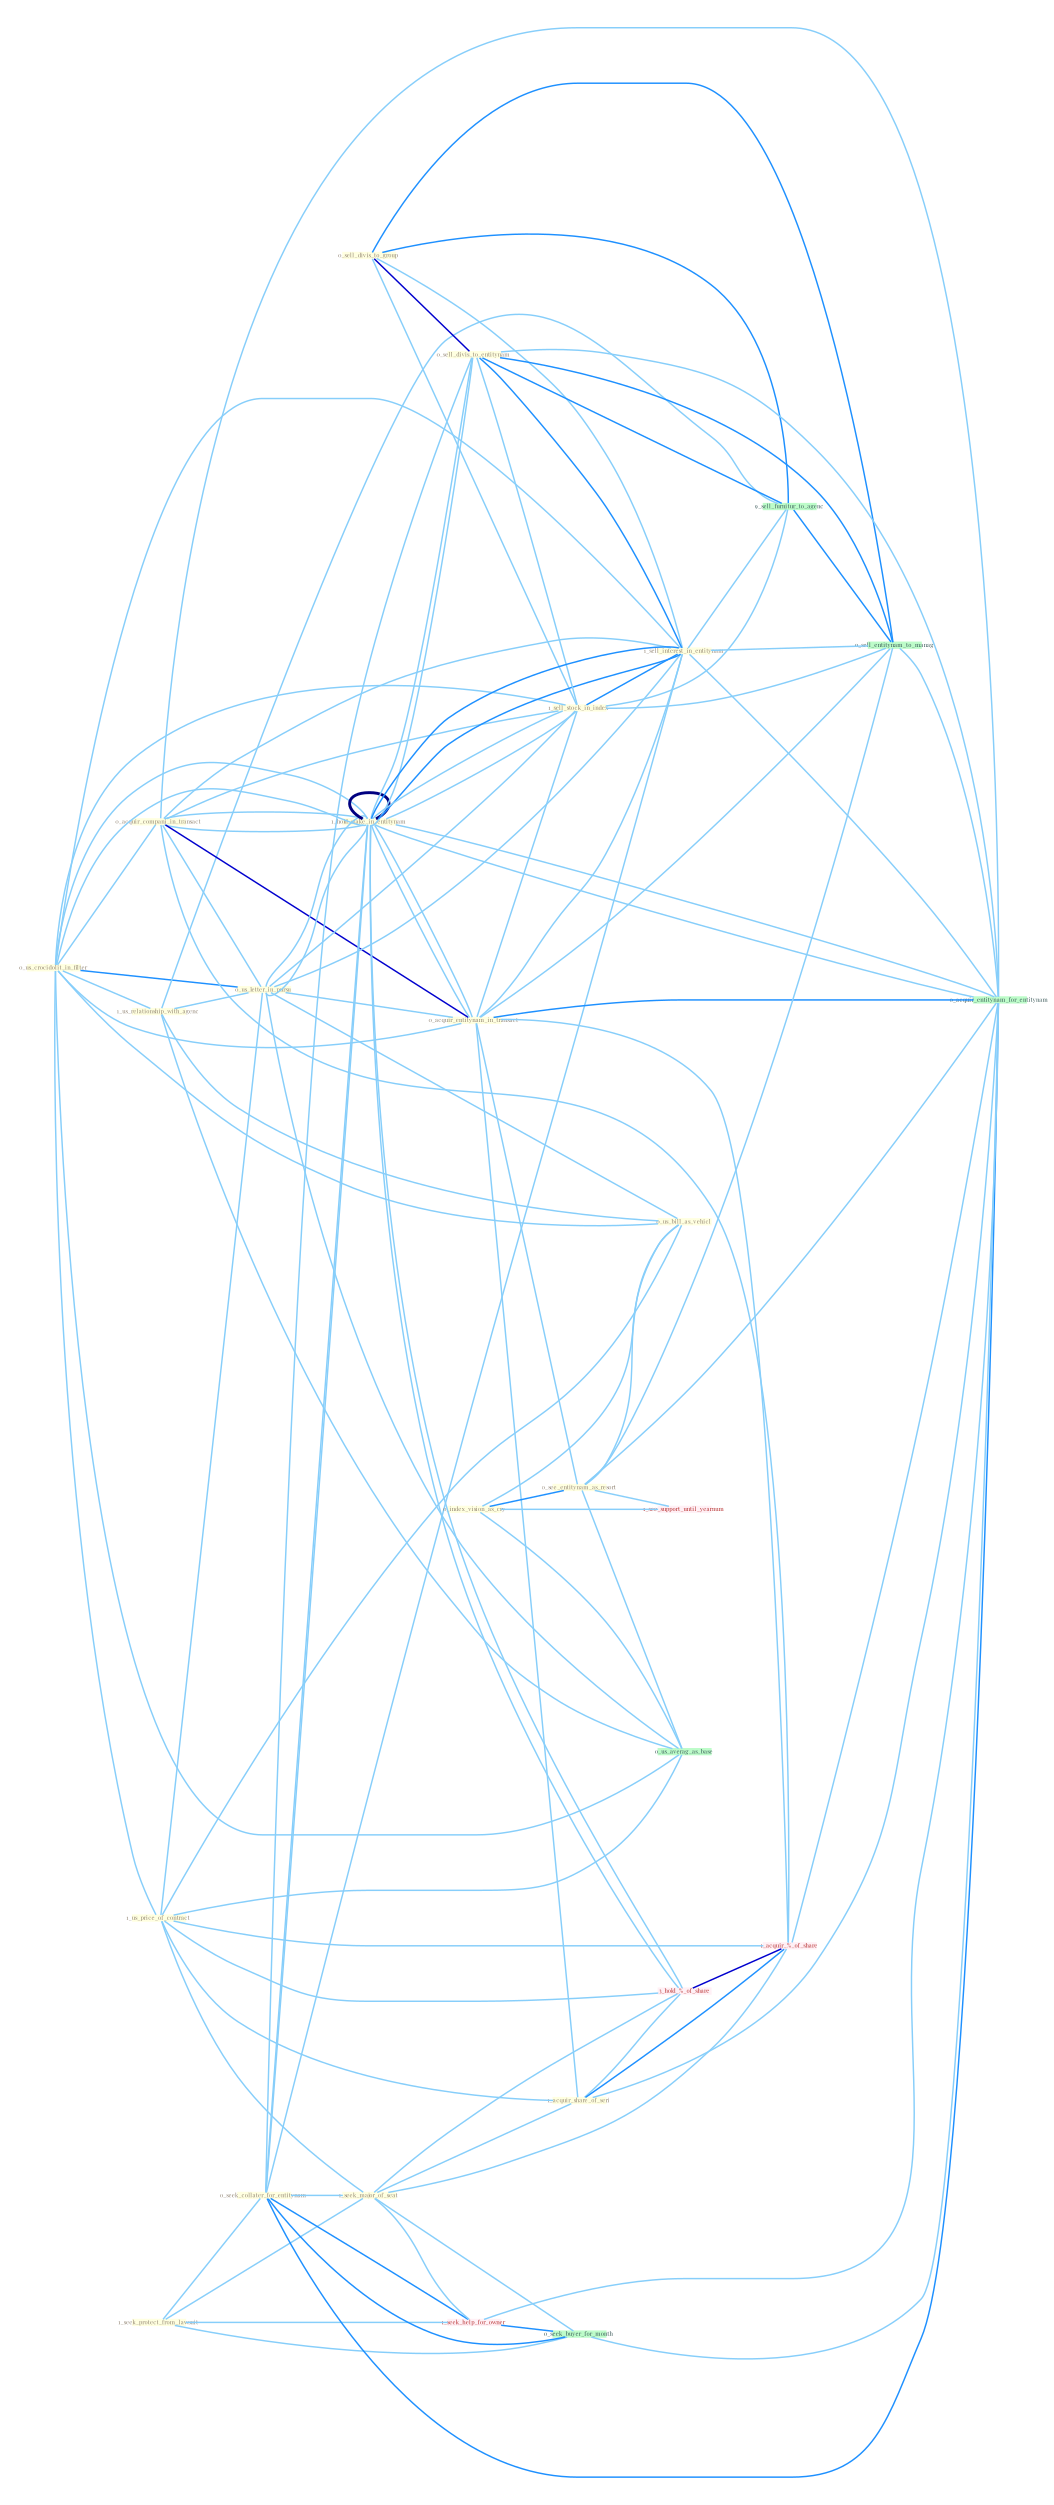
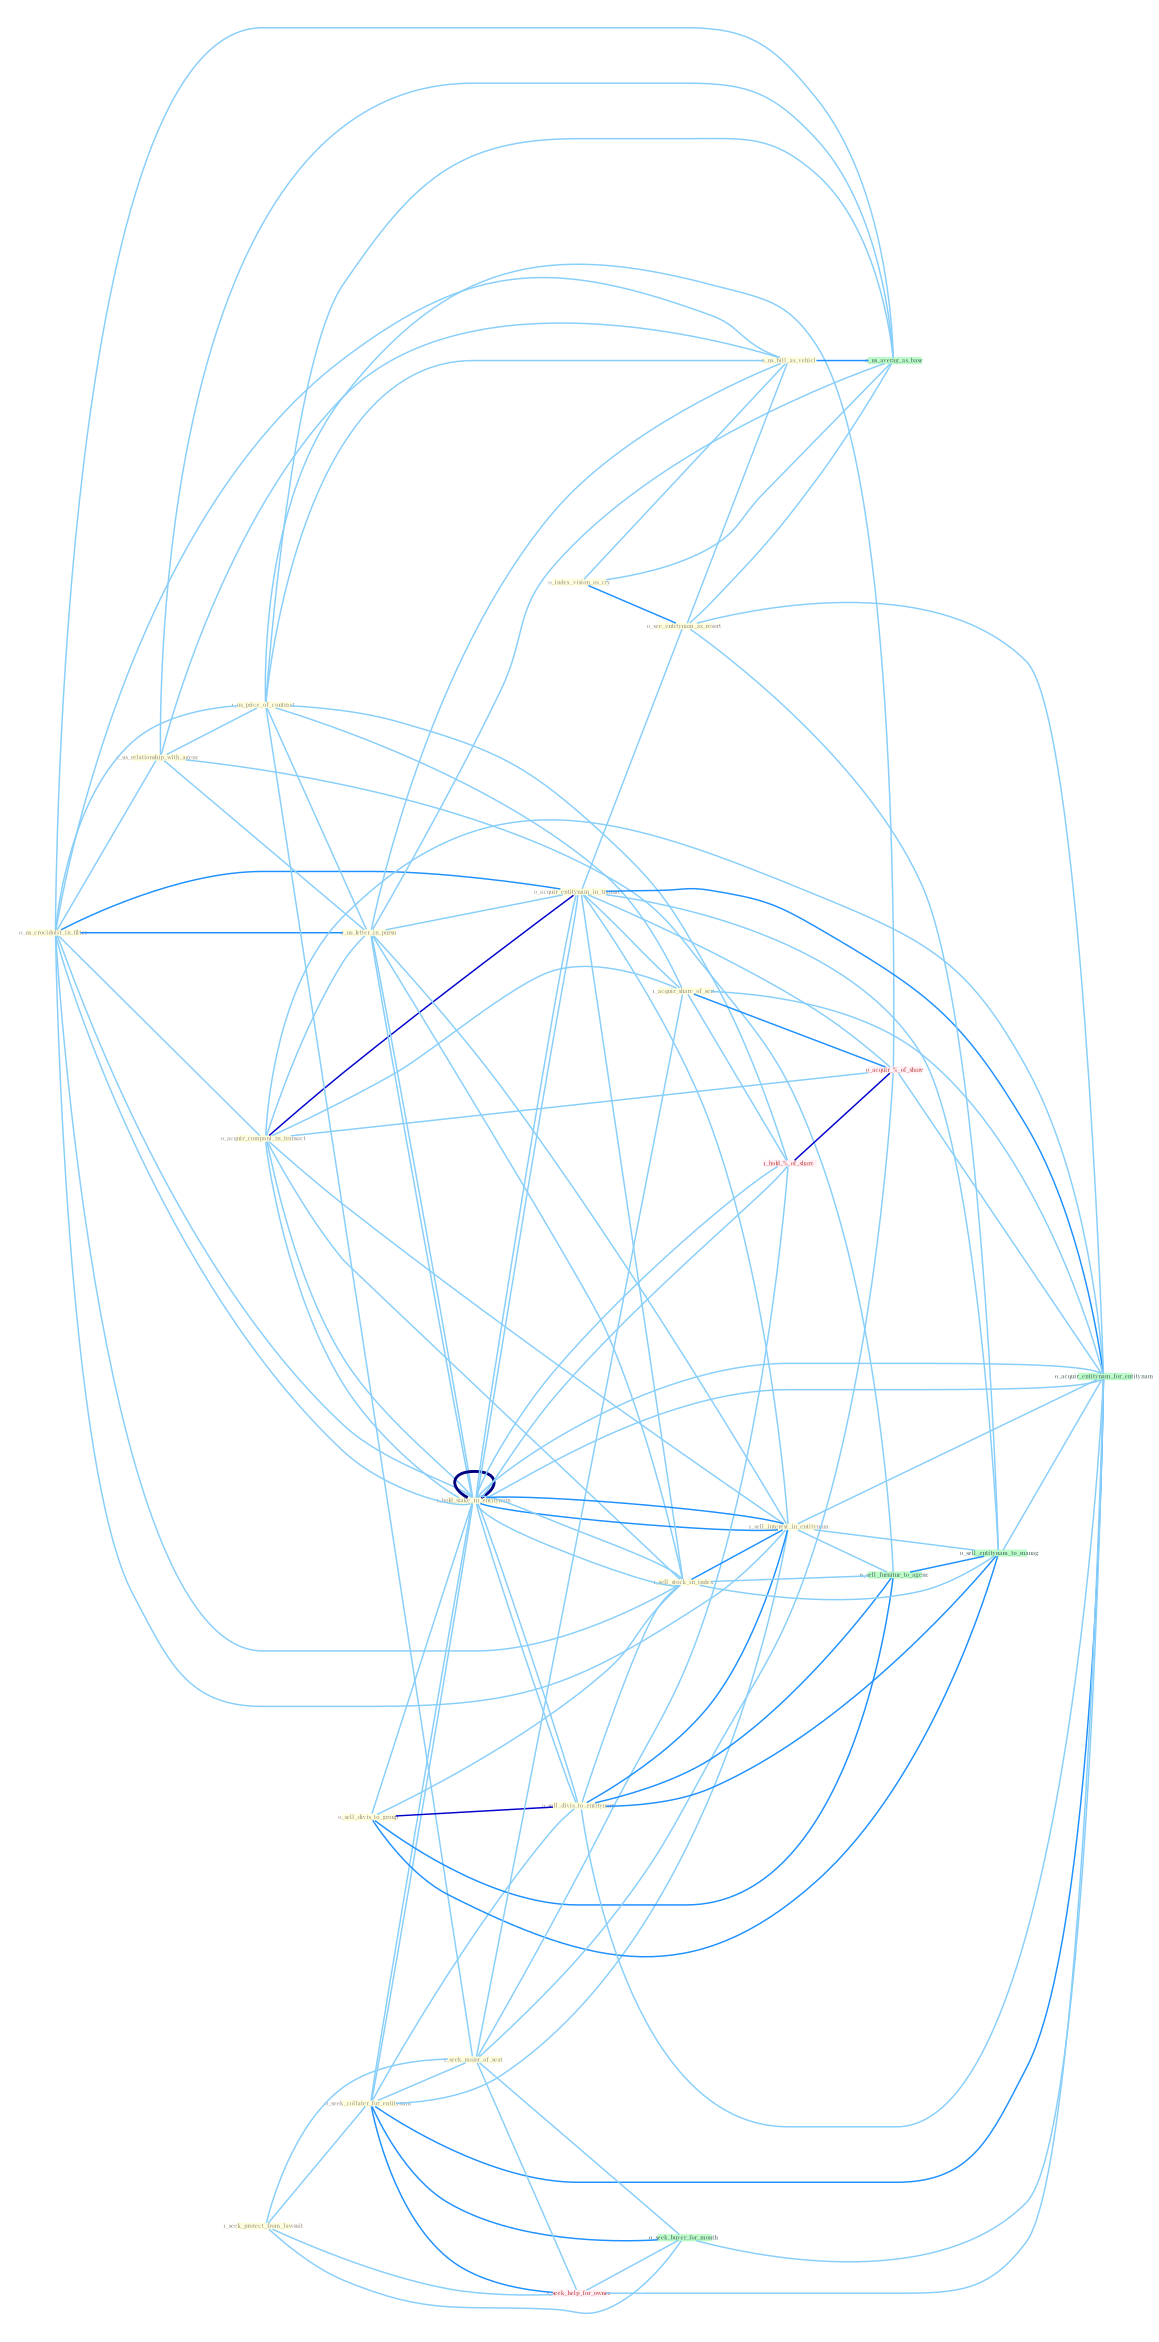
  graph {
    fontname="Playfair Display"
    rankdir=LR
    node [color="#ffffe0" fixedsize=true fontcolor="#8b7d6b" fontname="Playfair Display" fontsize=4 shape=polygon style=filled]
    edge [color="#87cefa" fontname="Playfair Display" w=1]
    "0_us_crocidolit_in_filter " [height=.06 width=.5]
    "1_seek_protect_from_lawsuit " [height=.06 width=.5]
    "1_us_relationship_with_agenc " [height=.06 width=.5]
    "0_acquir_compani_in_transact " [height=.06 width=.5]
    "1_us_price_of_contract " [height=.06 width=.5]
    "0_seek_collater_for_entitynam " [height=.06 width=.5]
    "0_sell_divis_to_group " [height=.06 width=.5]
    "0_us_letter_in_pursu " [height=.06 width=.5]
    "1_hold_stake_in_entitynam " [height=.06 width=.5]
    "0_acquir_entitynam_in_transact " [height=.06 width=.5]
    "1_seek_major_of_seat " [height=.06 width=.5]
    "1_acquir_share_of_seri " [height=.06 width=.5]
    n13 [height=.06 label="0_index_vision_as_cry" width=.5]
    "0_see_entitynam_as_resort " [height=.06 width=.5]
    "0_sell_divis_to_entitynam " [height=.06 width=.5]
    "0_us_bill_as_vehicl " [height=.06 width=.5]
    "1_sell_stock_in_index " [height=.06 width=.5]
    "1_sell_interest_in_entitynam " [height=.06 width=.5]
-   "1_hold_%_of_share " [color="#fff0f5" fontcolor="#b22222" height=.06 width=.5 label="3_hold_%_of_share"]
+   "1_hold_%_of_share " [color="#fff0f5" fontcolor="#b22222" height=.06 width=.5]
    "1_seek_help_for_owner " [color="#fff0f5" fontcolor="#b22222" height=.06 width=.5]
-   "1_acquir_%_of_share " [color="#fff0f5" fontcolor="#b22222" height=.06 width=.5]
-   "1_see_support_until_yearnum " [color="#fff0f5" fontcolor="#b22222" height=.06 width=.5]
+   "1_acquir_%_of_share " [color="#fff0f5" fontcolor="#b22222" height=.06 width=.5 label="0_acquir_%_of_share"]
    "0_us_averag_as_base " [color="#BDFCC9" fontcolor="#2f4f4f" height=.06 width=.5]
    "0_seek_buyer_for_month " [color="#BDFCC9" fontcolor="#2f4f4f" height=.06 width=.5]
    n25 [color="#BDFCC9" fontcolor="#2f4f4f" height=.06 label="9_sell_furnitur_to_agenc" width=.5]
    "0_acquir_entitynam_for_entitynam " [color="#BDFCC9" fontcolor="#2f4f4f" height=.06 width=.5]
    "0_sell_entitynam_to_manag " [color="#BDFCC9" fontcolor="#2f4f4f" height=.06 width=.5]
    subgraph sub_1 {
      "0_us_crocidolit_in_filter "
      "1_seek_protect_from_lawsuit "
      "1_us_relationship_with_agenc "
      "0_acquir_compani_in_transact "
      "1_us_price_of_contract "
      "0_seek_collater_for_entitynam "
      "0_sell_divis_to_group "
      "0_us_letter_in_pursu "
      "1_hold_stake_in_entitynam "
      "0_acquir_entitynam_in_transact "
      "1_seek_major_of_seat "
      "1_acquir_share_of_seri "
      n13
      "0_see_entitynam_as_resort "
      "0_sell_divis_to_entitynam "
      "0_us_bill_as_vehicl "
      "1_sell_stock_in_index "
      "1_sell_interest_in_entitynam "
    }
    subgraph sub_2 {
      "1_hold_stake_in_entitynam "
      "1_hold_%_of_share "
      "1_seek_help_for_owner "
      "1_acquir_%_of_share "
-     "1_see_support_until_yearnum "
    }
    "0_us_crocidolit_in_filter " -- "1_us_relationship_with_agenc "
    "0_us_crocidolit_in_filter " -- "0_acquir_compani_in_transact "
    "0_us_crocidolit_in_filter " -- "1_us_price_of_contract "
    "0_us_crocidolit_in_filter " -- "0_us_letter_in_pursu " [color="#1e90ff" w=2]
    "0_us_crocidolit_in_filter " -- "1_hold_stake_in_entitynam "
    "0_us_crocidolit_in_filter " -- "1_hold_stake_in_entitynam "
-   "0_us_crocidolit_in_filter " -- "0_acquir_entitynam_in_transact "
+   "0_us_crocidolit_in_filter " -- "0_acquir_entitynam_in_transact " [color="#1e90ff"]
    "0_us_crocidolit_in_filter " -- "0_us_bill_as_vehicl "
    "0_us_crocidolit_in_filter " -- "1_sell_stock_in_index "
    "0_us_crocidolit_in_filter " -- "1_sell_interest_in_entitynam "
    "0_us_crocidolit_in_filter " -- "0_us_averag_as_base "
    "1_seek_protect_from_lawsuit " -- "0_seek_collater_for_entitynam "
    "1_seek_protect_from_lawsuit " -- "1_seek_major_of_seat "
    "1_seek_protect_from_lawsuit " -- "1_seek_help_for_owner "
    "1_seek_protect_from_lawsuit " -- "0_seek_buyer_for_month "
+   "1_us_relationship_with_agenc " -- "1_us_price_of_contract "
    "1_us_relationship_with_agenc " -- "0_us_letter_in_pursu "
    "1_us_relationship_with_agenc " -- "0_us_bill_as_vehicl "
    "1_us_relationship_with_agenc " -- "0_us_averag_as_base "
    "1_us_relationship_with_agenc " -- n25
    "0_acquir_compani_in_transact " -- "0_us_letter_in_pursu "
    "0_acquir_compani_in_transact " -- "1_hold_stake_in_entitynam "
    "0_acquir_compani_in_transact " -- "1_hold_stake_in_entitynam "
    "0_acquir_compani_in_transact " -- "0_acquir_entitynam_in_transact " [color="#0000cd" w=3]
+   "0_acquir_compani_in_transact " -- "1_acquir_share_of_seri "
    "0_acquir_compani_in_transact " -- "1_sell_stock_in_index "
    "0_acquir_compani_in_transact " -- "1_sell_interest_in_entitynam "
    "0_acquir_compani_in_transact " -- "1_acquir_%_of_share "
    "0_acquir_compani_in_transact " -- "0_acquir_entitynam_for_entitynam "
    "1_us_price_of_contract " -- "0_us_letter_in_pursu "
    "1_us_price_of_contract " -- "1_seek_major_of_seat "
    "1_us_price_of_contract " -- "1_acquir_share_of_seri "
    "1_us_price_of_contract " -- "0_us_bill_as_vehicl "
    "1_us_price_of_contract " -- "1_hold_%_of_share "
    "1_us_price_of_contract " -- "1_acquir_%_of_share "
    "1_us_price_of_contract " -- "0_us_averag_as_base "
    "0_seek_collater_for_entitynam " -- "1_hold_stake_in_entitynam "
    "0_seek_collater_for_entitynam " -- "1_hold_stake_in_entitynam "
    "0_seek_collater_for_entitynam " -- "1_seek_major_of_seat "
    "0_seek_collater_for_entitynam " -- "0_sell_divis_to_entitynam "
    "0_seek_collater_for_entitynam " -- "1_sell_interest_in_entitynam "
    "0_seek_collater_for_entitynam " -- "1_seek_help_for_owner " [color="#1e90ff" w=2]
    "0_seek_collater_for_entitynam " -- "0_seek_buyer_for_month " [color="#1e90ff" w=2]
    "0_seek_collater_for_entitynam " -- "0_acquir_entitynam_for_entitynam " [color="#1e90ff" w=2]
    "0_sell_divis_to_group " -- "0_sell_divis_to_entitynam " [color="#0000cd" w=3]
    "0_sell_divis_to_group " -- "1_sell_stock_in_index "
-   "0_sell_divis_to_group " -- "1_sell_interest_in_entitynam "
+   "0_sell_divis_to_group " -- "1_hold_stake_in_entitynam "
    "0_sell_divis_to_group " -- n25 [color="#1e90ff" w=2]
    "0_sell_divis_to_group " -- "0_sell_entitynam_to_manag " [color="#1e90ff" w=2]
    "0_us_letter_in_pursu " -- "1_hold_stake_in_entitynam "
    "0_us_letter_in_pursu " -- "1_hold_stake_in_entitynam "
    "0_us_letter_in_pursu " -- "0_acquir_entitynam_in_transact "
    "0_us_letter_in_pursu " -- "0_us_bill_as_vehicl "
    "0_us_letter_in_pursu " -- "1_sell_stock_in_index "
    "0_us_letter_in_pursu " -- "1_sell_interest_in_entitynam "
    "0_us_letter_in_pursu " -- "0_us_averag_as_base "
    "1_hold_stake_in_entitynam " -- "1_hold_stake_in_entitynam " [color="#000080" style=bold w=4]
    "1_hold_stake_in_entitynam " -- "0_acquir_entitynam_in_transact "
    "1_hold_stake_in_entitynam " -- "0_sell_divis_to_entitynam "
    "1_hold_stake_in_entitynam " -- "1_sell_stock_in_index "
    "1_hold_stake_in_entitynam " -- "1_sell_interest_in_entitynam " [color="#1e90ff" w=2]
    "1_hold_stake_in_entitynam " -- "1_hold_%_of_share "
    "1_hold_stake_in_entitynam " -- "0_acquir_entitynam_for_entitynam "
    "1_hold_stake_in_entitynam " -- "0_acquir_entitynam_for_entitynam "
    "0_acquir_entitynam_in_transact " -- "1_hold_stake_in_entitynam "
    "0_acquir_entitynam_in_transact " -- "1_acquir_share_of_seri "
    "0_acquir_entitynam_in_transact " -- "0_see_entitynam_as_resort "
    "0_acquir_entitynam_in_transact " -- "1_sell_stock_in_index "
    "0_acquir_entitynam_in_transact " -- "1_sell_interest_in_entitynam "
    "0_acquir_entitynam_in_transact " -- "1_acquir_%_of_share "
    "0_acquir_entitynam_in_transact " -- "0_acquir_entitynam_for_entitynam " [color="#1e90ff" w=2]
    "0_acquir_entitynam_in_transact " -- "0_sell_entitynam_to_manag "
    "1_seek_major_of_seat " -- "1_acquir_share_of_seri "
    "1_seek_major_of_seat " -- "1_hold_%_of_share "
    "1_seek_major_of_seat " -- "1_seek_help_for_owner "
    "1_seek_major_of_seat " -- "1_acquir_%_of_share "
    "1_seek_major_of_seat " -- "0_seek_buyer_for_month "
    "1_acquir_share_of_seri " -- "1_hold_%_of_share "
    "1_acquir_share_of_seri " -- "1_acquir_%_of_share " [color="#1e90ff" w=2]
    "1_acquir_share_of_seri " -- "0_acquir_entitynam_for_entitynam "
    n13 -- "0_see_entitynam_as_resort " [color="#1e90ff" w=2]
    n13 -- "0_us_bill_as_vehicl "
-   n13 -- "1_see_support_until_yearnum "
    n13 -- "0_us_averag_as_base "
    "0_see_entitynam_as_resort " -- "0_us_bill_as_vehicl "
-   "0_see_entitynam_as_resort " -- "1_see_support_until_yearnum "
    "0_see_entitynam_as_resort " -- "0_us_averag_as_base "
    "0_see_entitynam_as_resort " -- "0_acquir_entitynam_for_entitynam "
    "0_see_entitynam_as_resort " -- "0_sell_entitynam_to_manag "
    "0_sell_divis_to_entitynam " -- "1_hold_stake_in_entitynam "
    "0_sell_divis_to_entitynam " -- "1_sell_stock_in_index "
    "0_sell_divis_to_entitynam " -- "1_sell_interest_in_entitynam " [color="#1e90ff" w=2]
    "0_sell_divis_to_entitynam " -- n25 [color="#1e90ff" w=2]
    "0_sell_divis_to_entitynam " -- "0_acquir_entitynam_for_entitynam "
    "0_sell_divis_to_entitynam " -- "0_sell_entitynam_to_manag " [color="#1e90ff" w=2]
+   "0_us_bill_as_vehicl " -- "0_us_averag_as_base " [color="#1e90ff" w=2]
    "1_sell_stock_in_index " -- "1_hold_stake_in_entitynam "
    "1_sell_stock_in_index " -- "1_sell_interest_in_entitynam " [color="#1e90ff" w=2]
    "1_sell_stock_in_index " -- n25
    "1_sell_stock_in_index " -- "0_sell_entitynam_to_manag "
    "1_sell_interest_in_entitynam " -- "1_hold_stake_in_entitynam " [color="#1e90ff" w=2]
    "1_sell_interest_in_entitynam " -- n25
    "1_sell_interest_in_entitynam " -- "0_acquir_entitynam_for_entitynam "
    "1_sell_interest_in_entitynam " -- "0_sell_entitynam_to_manag "
    "1_hold_%_of_share " -- "1_hold_stake_in_entitynam "
    "1_hold_%_of_share " -- "1_acquir_%_of_share " [color="#0000cd" w=3]
-   "1_seek_help_for_owner " -- "0_seek_buyer_for_month " [color="#1e90ff" w=2]
+   "1_seek_help_for_owner " -- "0_seek_buyer_for_month " [w=2]
    "1_seek_help_for_owner " -- "0_acquir_entitynam_for_entitynam "
    "1_acquir_%_of_share " -- "0_acquir_entitynam_for_entitynam "
    "0_seek_buyer_for_month " -- "0_acquir_entitynam_for_entitynam "
    n25 -- "0_sell_entitynam_to_manag " [color="#1e90ff" w=2]
    "0_sell_entitynam_to_manag " -- "0_acquir_entitynam_for_entitynam "
  }
